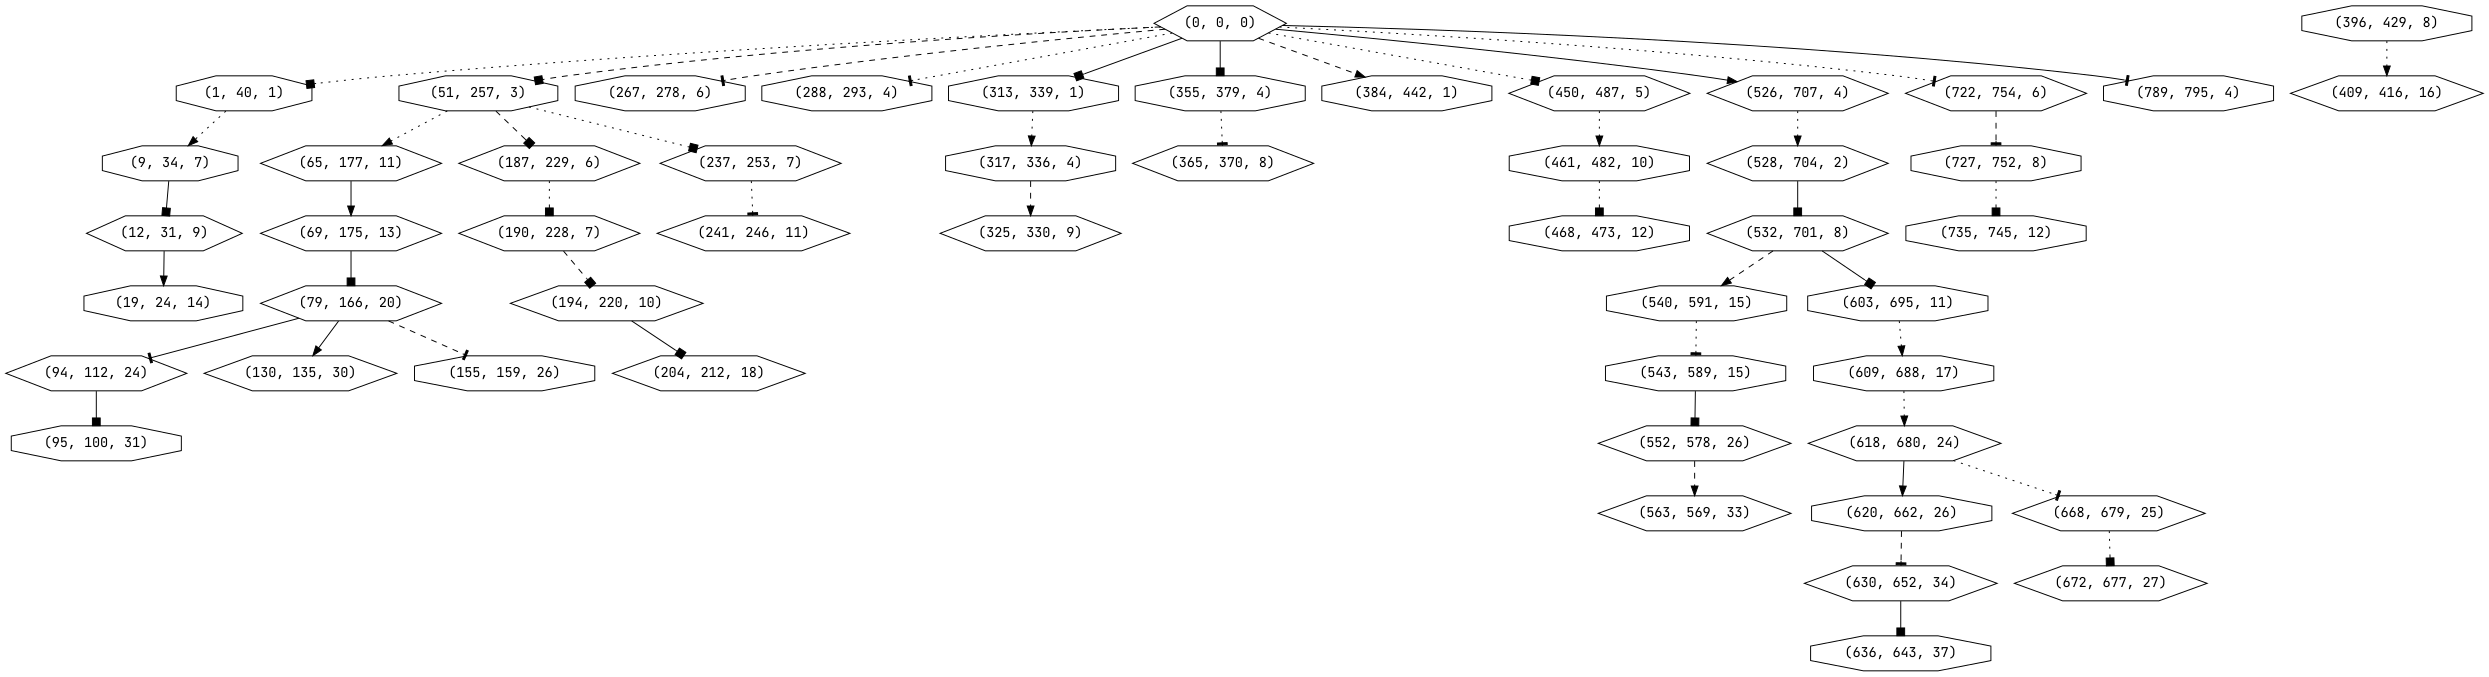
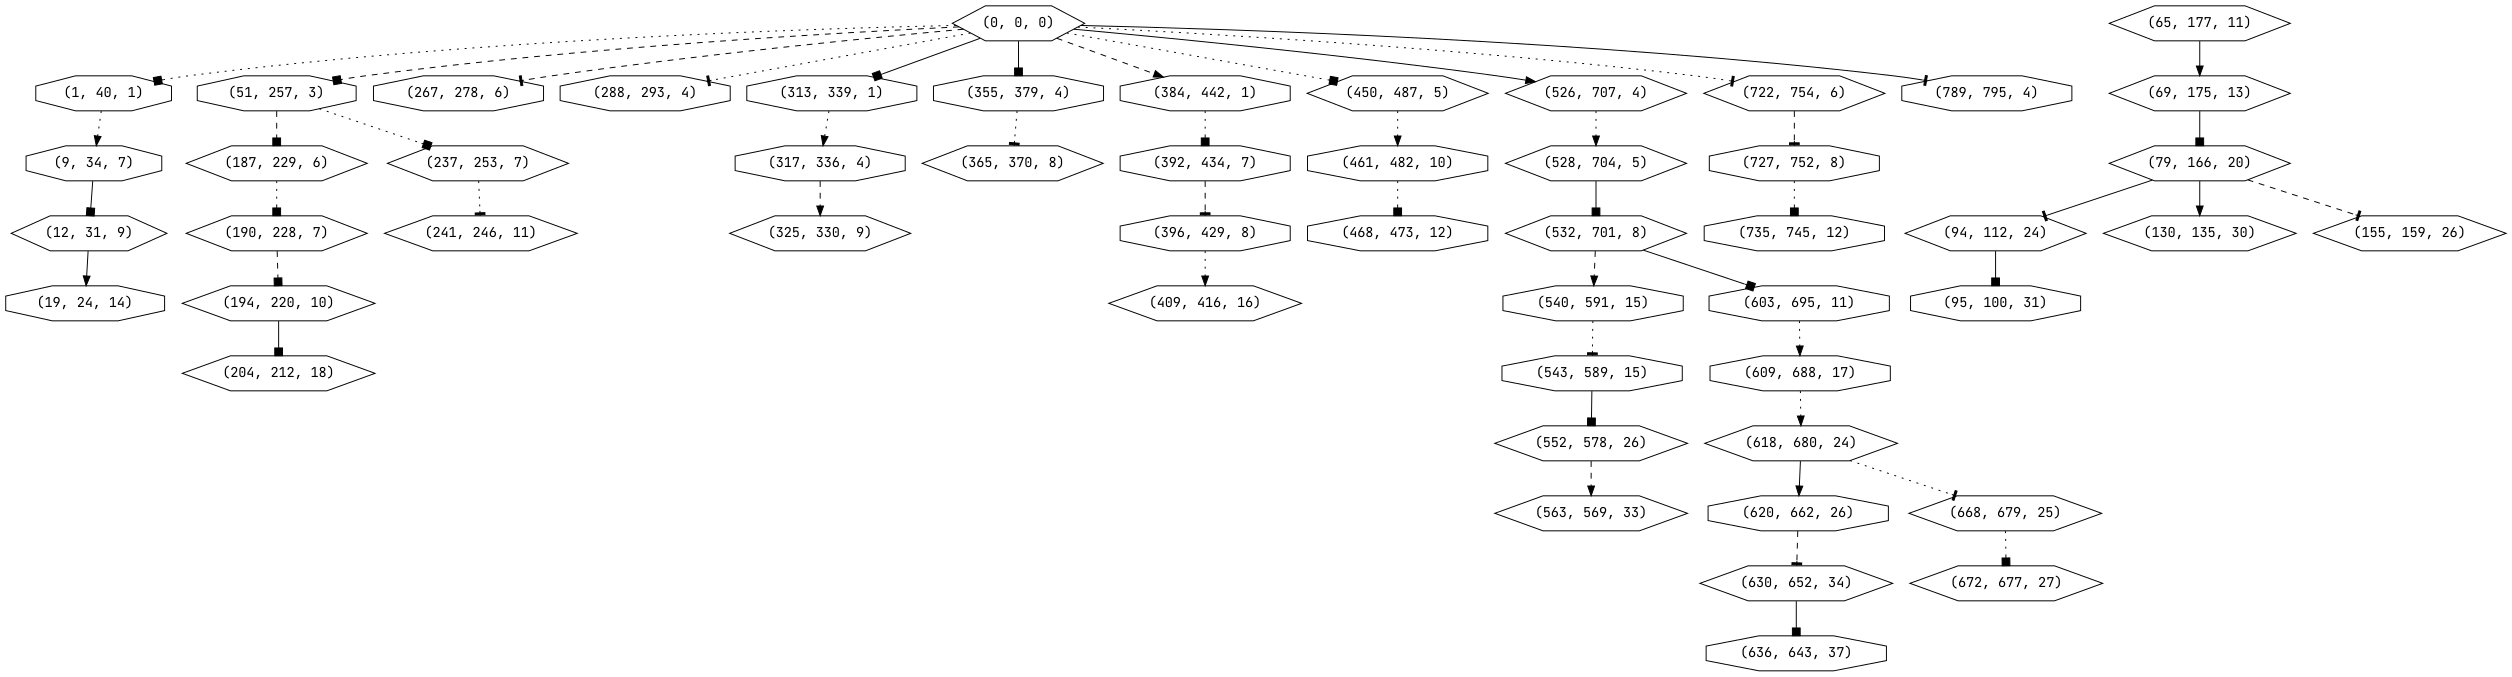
  digraph {
    fontname="JetBrains Mono"
    node [fontname="JetBrains Mono" shape=hexagon]
    edge [arrowhead=box fontname="JetBrains Mono" style=dotted]
    "(1, 40, 1)" [shape=octagon]
    "(0, 0, 0)"
    "(51, 257, 3)" [shape=octagon]
    "(267, 278, 6)" [shape=octagon]
    "(288, 293, 4)" [shape=octagon]
    "(313, 339, 1)" [shape=octagon]
    "(355, 379, 4)" [shape=octagon]
    "(384, 442, 1)" [shape=octagon]
    "(450, 487, 5)"
    "(526, 707, 4)"
    "(722, 754, 6)"
    "(789, 795, 4)" [shape=octagon]
    "(9, 34, 7)" [shape=octagon]
    "(65, 177, 11)"
    "(187, 229, 6)"
    "(237, 253, 7)"
    "(317, 336, 4)" [shape=octagon]
    "(365, 370, 8)"
+   "(392, 434, 7)" [shape=octagon]
    "(461, 482, 10)" [shape=octagon]
-   "(528, 704, 5)" [label="(528, 704, 2)"]
+   "(528, 704, 5)"
    "(727, 752, 8)" [shape=octagon]
    "(12, 31, 9)"
    "(19, 24, 14)" [shape=octagon]
    "(69, 175, 13)"
    "(190, 228, 7)"
    "(241, 246, 11)"
    "(79, 166, 20)"
    n29 [label="(94, 112, 24)"]
    "(130, 135, 30)"
-   "(155, 159, 26)" [shape=octagon]
+   "(155, 159, 26)"
    "(95, 100, 31)" [shape=octagon]
    "(194, 220, 10)"
    "(204, 212, 18)"
    "(325, 330, 9)"
    "(396, 429, 8)" [shape=octagon]
    "(409, 416, 16)"
    "(468, 473, 12)" [shape=octagon]
    "(532, 701, 8)"
    "(540, 591, 15)" [shape=octagon]
    "(603, 695, 11)" [shape=octagon]
    n42 [label="(543, 589, 15)" shape=octagon]
    "(609, 688, 17)" [shape=octagon]
    "(552, 578, 26)"
    "(563, 569, 33)"
    "(618, 680, 24)"
    "(620, 662, 26)" [shape=octagon]
    "(668, 679, 25)"
    "(630, 652, 34)"
    "(672, 677, 27)"
    "(636, 643, 37)" [shape=octagon]
    "(735, 745, 12)" [shape=octagon]
    "(1, 40, 1)" -> "(9, 34, 7)" [arrowhead=normal]
    "(0, 0, 0)" -> "(1, 40, 1)"
    "(0, 0, 0)" -> "(51, 257, 3)" [style=dashed]
    "(0, 0, 0)" -> "(267, 278, 6)" [arrowhead=tee style=dashed]
    "(0, 0, 0)" -> "(288, 293, 4)" [arrowhead=tee]
    "(0, 0, 0)" -> "(313, 339, 1)" [style=solid]
    "(0, 0, 0)" -> "(355, 379, 4)" [style=solid]
    "(0, 0, 0)" -> "(384, 442, 1)" [arrowhead=normal style=dashed]
    "(0, 0, 0)" -> "(450, 487, 5)"
    "(0, 0, 0)" -> "(526, 707, 4)" [arrowhead=normal style=solid]
    "(0, 0, 0)" -> "(722, 754, 6)" [arrowhead=tee]
    "(0, 0, 0)" -> "(789, 795, 4)" [arrowhead=tee style=solid]
-   "(51, 257, 3)" -> "(65, 177, 11)" [arrowhead=normal]
    "(51, 257, 3)" -> "(187, 229, 6)" [style=dashed]
    "(51, 257, 3)" -> "(237, 253, 7)"
    "(313, 339, 1)" -> "(317, 336, 4)" [arrowhead=normal]
    "(355, 379, 4)" -> "(365, 370, 8)" [arrowhead=tee]
+   "(384, 442, 1)" -> "(392, 434, 7)"
    "(450, 487, 5)" -> "(461, 482, 10)" [arrowhead=normal]
    "(526, 707, 4)" -> "(528, 704, 5)" [arrowhead=normal]
    "(722, 754, 6)" -> "(727, 752, 8)" [arrowhead=tee style=dashed]
    "(9, 34, 7)" -> "(12, 31, 9)" [style=solid]
    "(65, 177, 11)" -> "(69, 175, 13)" [arrowhead=normal style=solid]
    "(187, 229, 6)" -> "(190, 228, 7)"
    "(237, 253, 7)" -> "(241, 246, 11)" [arrowhead=tee]
    "(317, 336, 4)" -> "(325, 330, 9)" [arrowhead=normal style=dashed]
+   "(392, 434, 7)" -> "(396, 429, 8)" [arrowhead=tee style=dashed]
    "(461, 482, 10)" -> "(468, 473, 12)"
    "(528, 704, 5)" -> "(532, 701, 8)" [style=solid]
    "(727, 752, 8)" -> "(735, 745, 12)"
    "(12, 31, 9)" -> "(19, 24, 14)" [arrowhead=normal style=solid]
    "(69, 175, 13)" -> "(79, 166, 20)" [style=solid]
    "(190, 228, 7)" -> "(194, 220, 10)" [style=dashed]
    "(79, 166, 20)" -> n29 [arrowhead=tee style=solid]
    "(79, 166, 20)" -> "(130, 135, 30)" [arrowhead=normal style=solid]
    "(79, 166, 20)" -> "(155, 159, 26)" [arrowhead=tee style=dashed]
    n29 -> "(95, 100, 31)" [style=solid]
    "(194, 220, 10)" -> "(204, 212, 18)" [style=solid]
    "(396, 429, 8)" -> "(409, 416, 16)" [arrowhead=normal]
    "(532, 701, 8)" -> "(540, 591, 15)" [arrowhead=normal style=dashed]
    "(532, 701, 8)" -> "(603, 695, 11)" [style=solid]
    "(540, 591, 15)" -> n42 [arrowhead=tee]
    "(603, 695, 11)" -> "(609, 688, 17)" [arrowhead=normal]
    n42 -> "(552, 578, 26)" [style=solid]
    "(609, 688, 17)" -> "(618, 680, 24)" [arrowhead=normal]
    "(552, 578, 26)" -> "(563, 569, 33)" [arrowhead=normal style=dashed]
    "(618, 680, 24)" -> "(620, 662, 26)" [arrowhead=normal style=solid]
    "(618, 680, 24)" -> "(668, 679, 25)" [arrowhead=tee]
    "(620, 662, 26)" -> "(630, 652, 34)" [arrowhead=tee style=dashed]
    "(668, 679, 25)" -> "(672, 677, 27)"
    "(630, 652, 34)" -> "(636, 643, 37)" [style=solid]
  }
